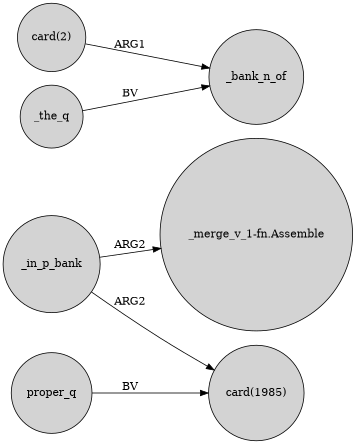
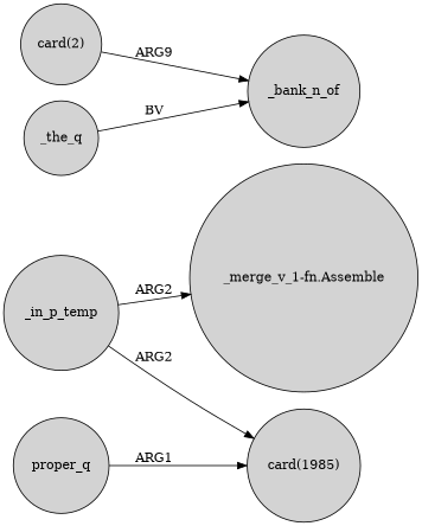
  digraph {
    rankdir=LR
    node [shape=circle style=filled]
    n1 [label="card(1985)"]
-   _in_p_temp [label=_in_p_bank]
+   _in_p_temp
    "_merge_v_1-fn.Assemble"
    proper_q
    "card(2)"
    _bank_n_of
    _the_q
    _in_p_temp -> n1 [label=ARG2]
    _in_p_temp -> "_merge_v_1-fn.Assemble" [label=ARG2]
-   proper_q -> n1 [label=BV]
-   "card(2)" -> _bank_n_of [label=ARG1]
+   proper_q -> n1 [label=ARG1]
+   "card(2)" -> _bank_n_of [label=ARG9]
    _the_q -> _bank_n_of [label=BV]
  }
